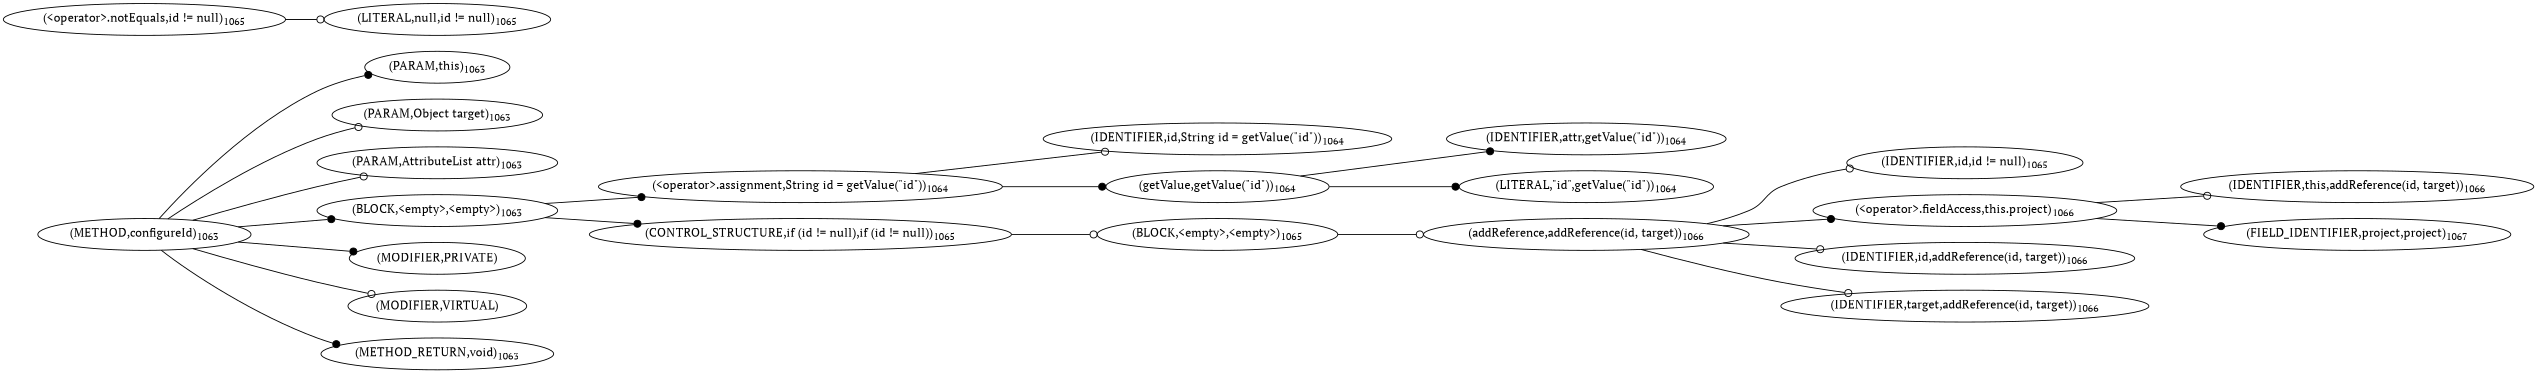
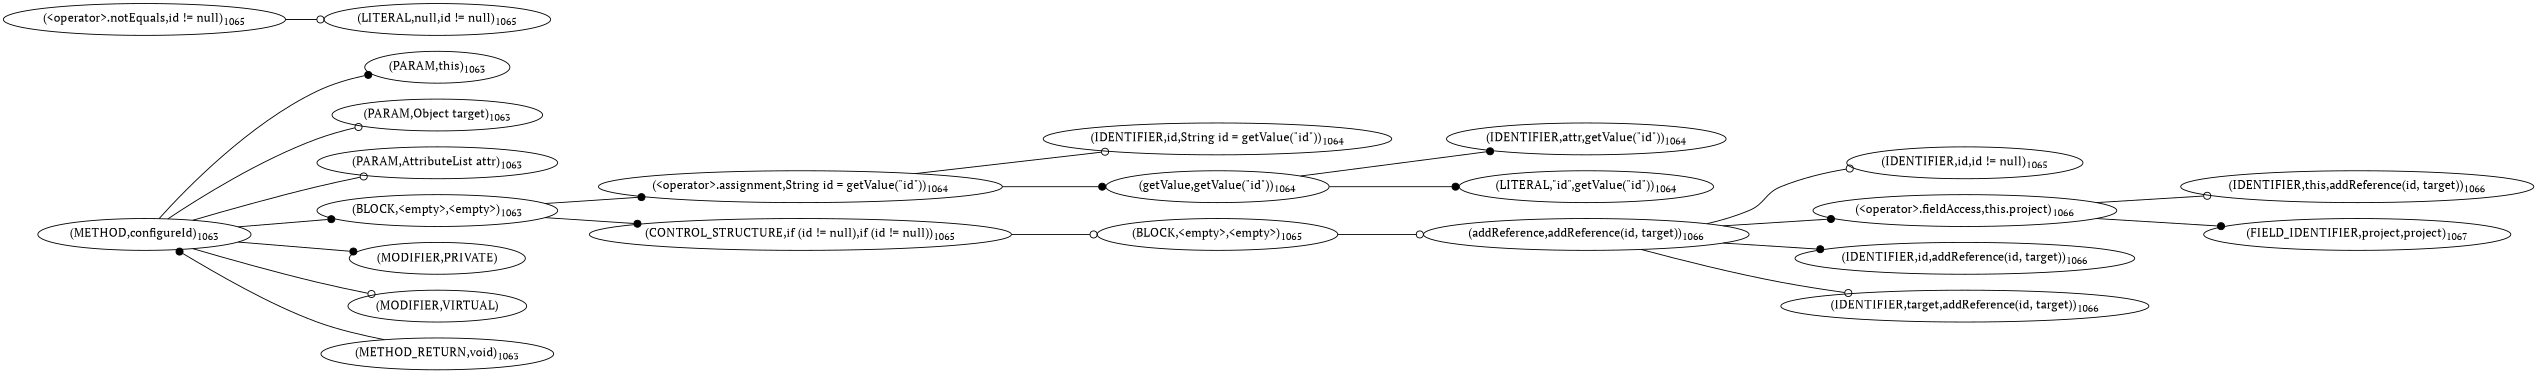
  digraph {
    fontname="PT Serif"
    rankdir=LR
    node [fontname="PT Serif"]
    edge [arrowhead=dot fontname="PT Serif"]
    n1 [label=<(METHOD,configureId)<SUB>1063</SUB>>]
    n2 [label=<(PARAM,this)<SUB>1063</SUB>>]
    n3 [label=<(PARAM,Object target)<SUB>1063</SUB>>]
    n4 [label=<(PARAM,AttributeList attr)<SUB>1063</SUB>>]
    n5 [label=<(BLOCK,&lt;empty&gt;,&lt;empty&gt;)<SUB>1063</SUB>>]
    n6 [label=<(MODIFIER,PRIVATE)>]
    n7 [label=<(MODIFIER,VIRTUAL)>]
    n8 [label=<(METHOD_RETURN,void)<SUB>1063</SUB>>]
    n9 [label=<(&lt;operator&gt;.assignment,String id = getValue(&quot;id&quot;))<SUB>1064</SUB>>]
    n10 [label=<(CONTROL_STRUCTURE,if (id != null),if (id != null))<SUB>1065</SUB>>]
    n11 [label=<(IDENTIFIER,id,String id = getValue(&quot;id&quot;))<SUB>1064</SUB>>]
    n12 [label=<(getValue,getValue(&quot;id&quot;))<SUB>1064</SUB>>]
    n13 [label=<(BLOCK,&lt;empty&gt;,&lt;empty&gt;)<SUB>1065</SUB>>]
    n14 [label=<(IDENTIFIER,attr,getValue(&quot;id&quot;))<SUB>1064</SUB>>]
    n15 [label=<(LITERAL,&quot;id&quot;,getValue(&quot;id&quot;))<SUB>1064</SUB>>]
    n16 [label=<(&lt;operator&gt;.notEquals,id != null)<SUB>1065</SUB>>]
    n17 [label=<(LITERAL,null,id != null)<SUB>1065</SUB>>]
    n18 [label=<(addReference,addReference(id, target))<SUB>1066</SUB>>]
    n19 [label=<(IDENTIFIER,id,id != null)<SUB>1065</SUB>>]
    n20 [label=<(&lt;operator&gt;.fieldAccess,this.project)<SUB>1066</SUB>>]
    n21 [label=<(IDENTIFIER,id,addReference(id, target))<SUB>1066</SUB>>]
    n22 [label=<(IDENTIFIER,target,addReference(id, target))<SUB>1066</SUB>>]
    n23 [label=<(IDENTIFIER,this,addReference(id, target))<SUB>1066</SUB>>]
    n24 [label=<(FIELD_IDENTIFIER,project,project)<SUB>1067</SUB>>]
    n1 -> n2
    n1 -> n3 [arrowhead=odot]
    n1 -> n4 [arrowhead=odot]
    n1 -> n5
    n1 -> n6
    n1 -> n7 [arrowhead=odot]
-   n1 -> n8
+   n8 -> n1
    n5 -> n9
    n5 -> n10
    n9 -> n11 [arrowhead=odot]
    n9 -> n12
    n10 -> n13 [arrowhead=odot]
    n12 -> n14
    n12 -> n15
    n13 -> n18 [arrowhead=odot]
    n16 -> n17 [arrowhead=odot]
    n18 -> n19 [arrowhead=odot]
    n18 -> n20
-   n18 -> n21 [arrowhead=odot]
+   n18 -> n21
    n18 -> n22 [arrowhead=odot]
    n20 -> n23 [arrowhead=odot]
    n20 -> n24
  }
